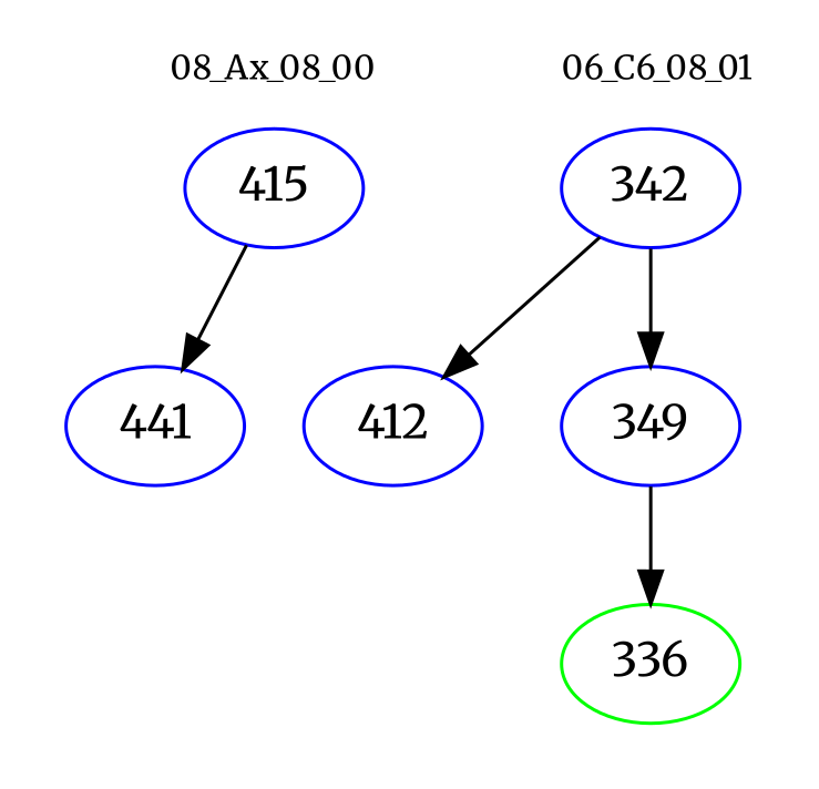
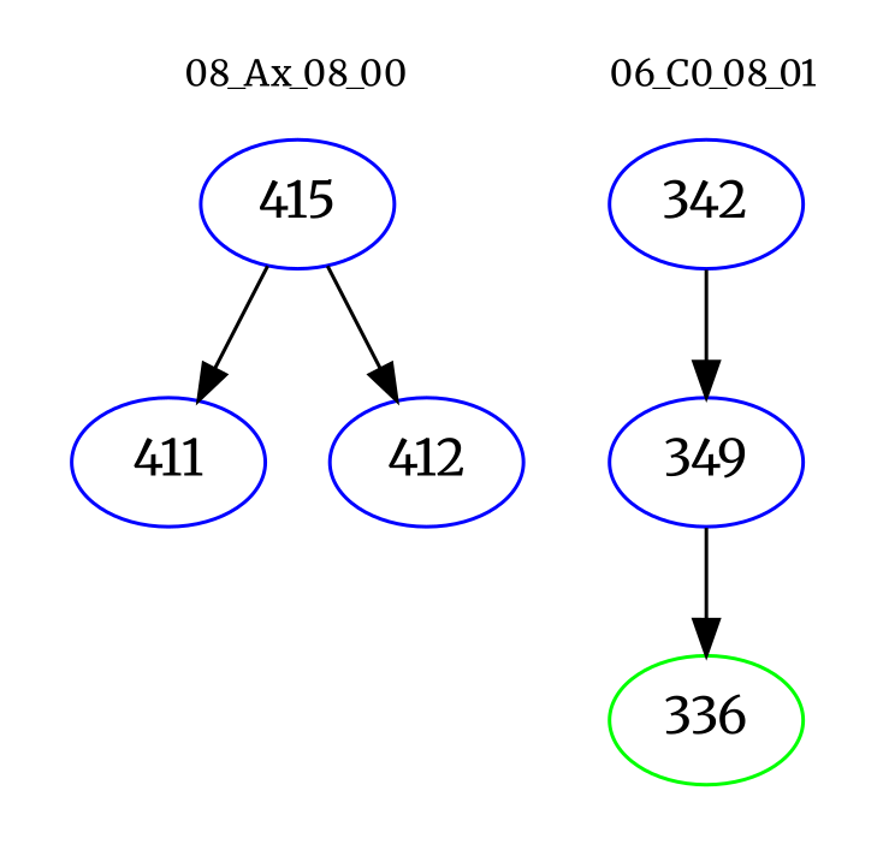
  digraph {
    fontname=Merriweather
    node [color=blue fontname=Merriweather]
    edge [color=black fontname=Merriweather]
    n1 [label=415]
-   n2 [label=441]
+   n2 [label=411]
    n3 [label=412]
    n4 [label=342]
    n5 [color=green label=336]
    n6 [label=349]
    subgraph cluster_1 {
      color=white
      fontsize=10
      label="08_Ax_08_00"
      n1
      n2
      n3
    }
    subgraph cluster_2 {
      color=white
      fontsize=10
-     label="06_C6_08_01"
+     label="06_C0_08_01"
      n4
      n5
      n6
    }
    n1 -> n2
-   n4 -> n3
+   n1 -> n3
    n4 -> n6
    n6 -> n5
  }
